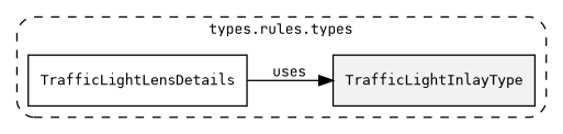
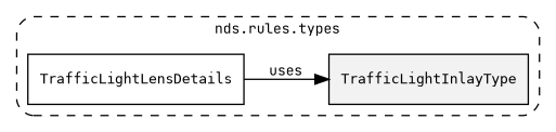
  digraph {
    fontsize=10
    rankdir=LR
    fontname="JetBrains Mono"
    node [fontsize=10 shape=box fontname="JetBrains Mono"]
    n1 [fillcolor="#0000000D" label=<<font face="monospace"><table align="center" border="0" cellspacing="0" cellpadding="0"><tr><td href="../../../content/packages/nds.rules.types.html#Enum-TrafficLightInlayType" title="Enum defined in nds.rules.types">TrafficLightInlayType</td></tr></table></font>> style=filled]
    n2 [label=<<font face="monospace"><table align="center" border="0" cellspacing="0" cellpadding="0"><tr><td href="../../../content/packages/nds.rules.types.html#Structure-TrafficLightLensDetails" title="Structure defined in nds.rules.types">TrafficLightLensDetails</td></tr></table></font>>]
    subgraph cluster_1 {
-     label="types.rules.types"
+     label="nds.rules.types"
      style="dashed, rounded"
      n1
      n2
    }
    n2 -> n1 [fontsize=10 label=uses fontname="JetBrains Mono"]
  }
